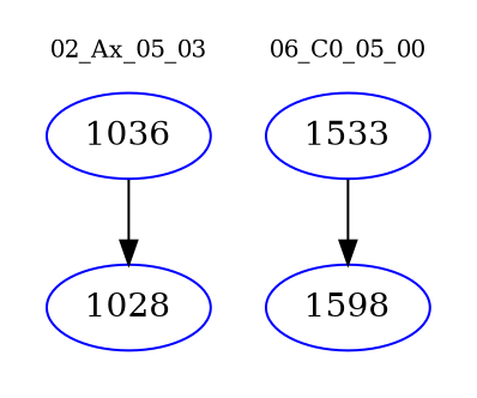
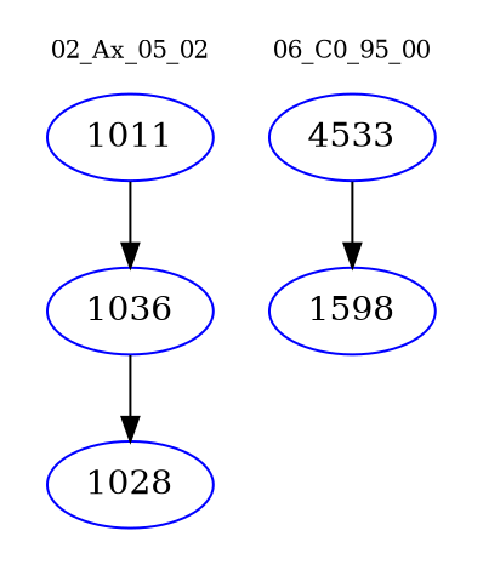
  digraph {
    node [color=blue]
    edge [color=black]
+   n1 [label=1011]
    n2 [label=1036]
    n3 [label=1028]
-   n4 [label=1533]
+   n4 [label=4533]
    n5 [label=1598]
    subgraph cluster_1 {
      color=white
      fontsize=10
-     label="02_Ax_05_03"
+     label="02_Ax_05_02"
+     n1
      n2
      n3
    }
    subgraph cluster_2 {
      color=white
      fontsize=10
-     label="06_C0_05_00"
+     label="06_C0_95_00"
      n4
      n5
    }
+   n1 -> n2
    n2 -> n3
    n4 -> n5
  }
